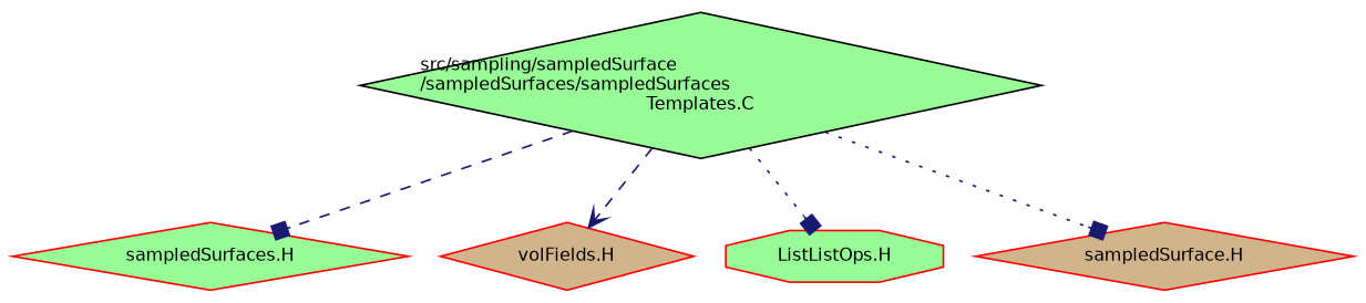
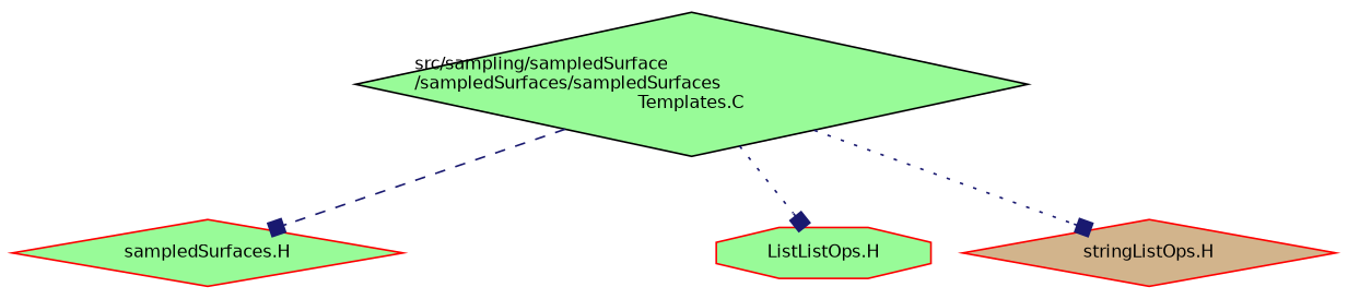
  digraph {
    node [color=red fillcolor=palegreen fontname=Helvetica fontsize=10 shape=diamond style=filled]
    edge [arrowhead=box color=midnightblue fontname=Helvetica fontsize=10 labelfontname=Helvetica labelfontsize=10 style=dashed]
    n1 [color=black fontcolor=black height=0.2 label="src/sampling/sampledSurface\l/sampledSurfaces/sampledSurfaces\lTemplates.C" width=0.4]
    n2 [height=0.2 label="sampledSurfaces.H" width=0.4]
-   n3 [fillcolor=tan height=0.2 label="volFields.H" width=0.4]
    n4 [height=0.2 label="ListListOps.H" shape=octagon width=0.4]
-   n5 [fillcolor=tan height=0.2 label="sampledSurface.H" width=0.4]
+   n5 [fillcolor=tan height=0.2 label="stringListOps.H" width=0.4]
    n1 -> n2
-   n1 -> n3 [arrowhead=vee]
    n1 -> n4 [style=dotted]
    n1 -> n5 [style=dotted]
  }
